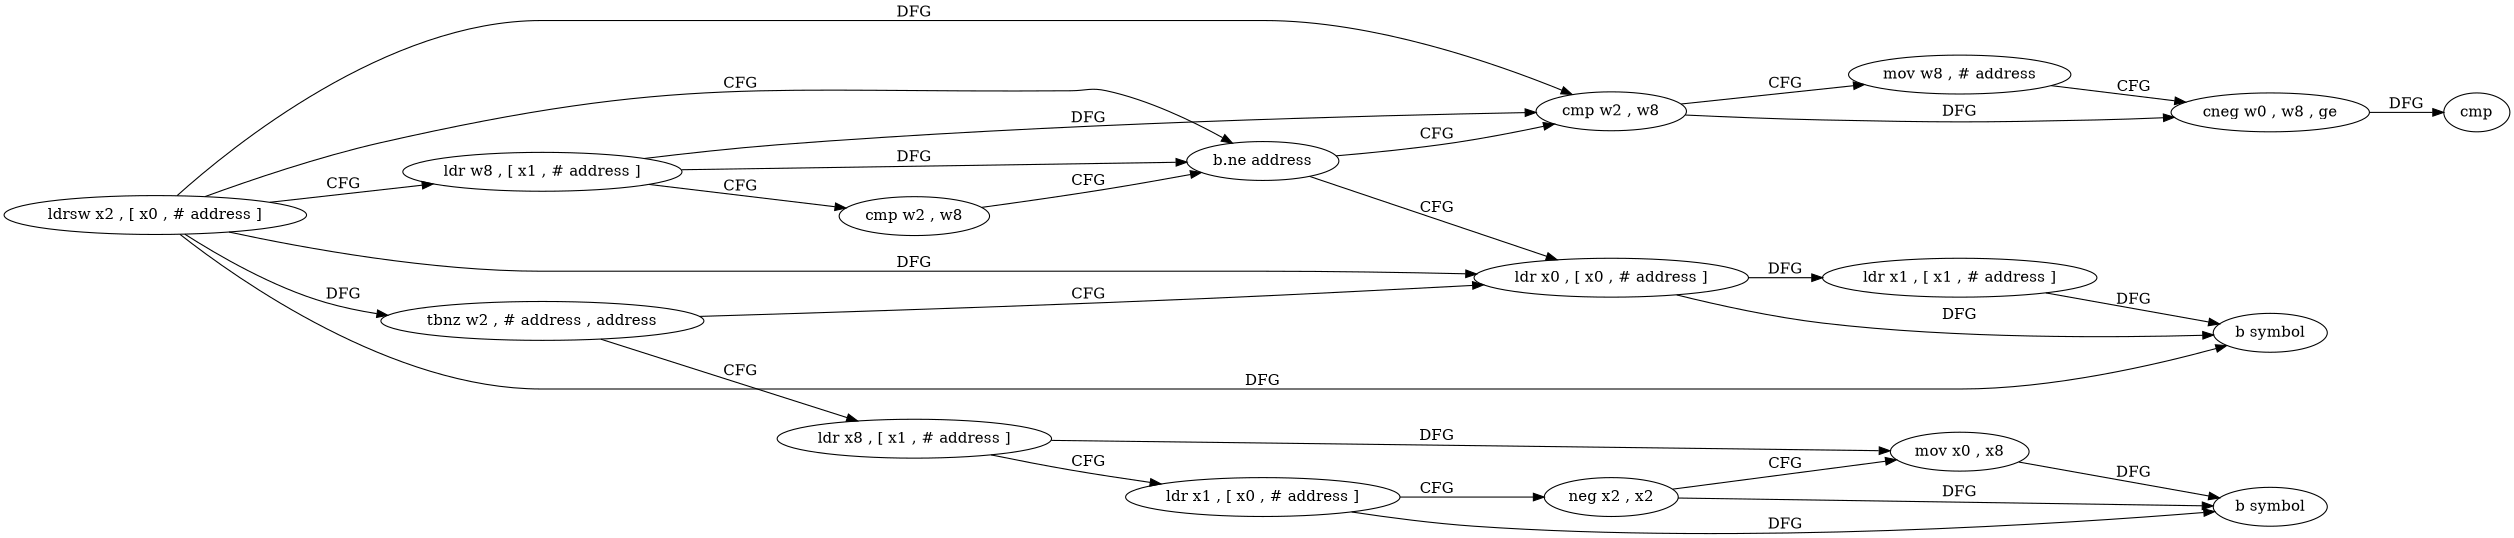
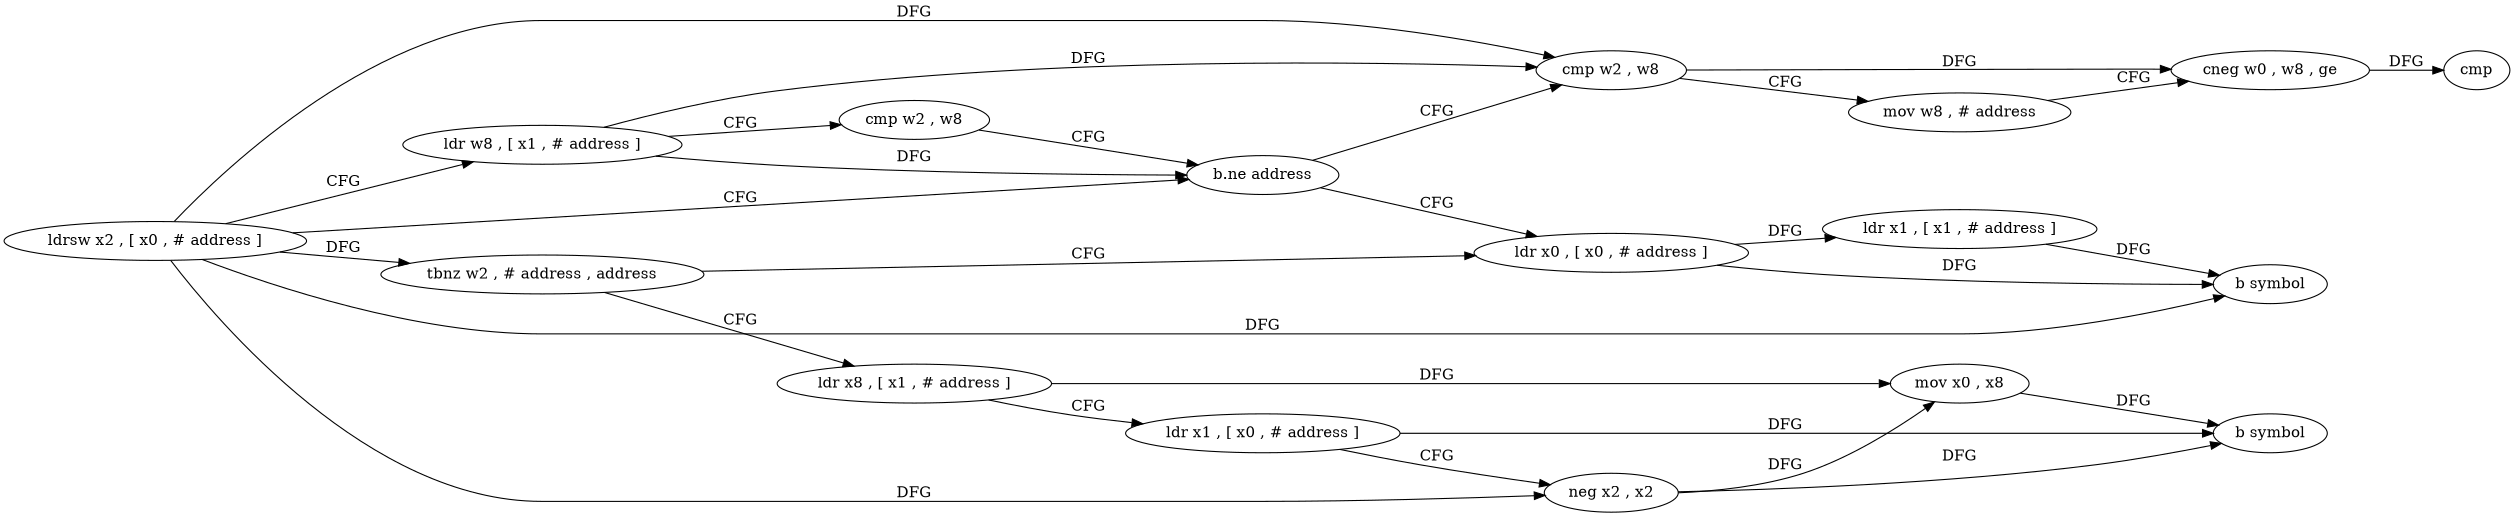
  digraph {
    rankdir=LR
    n1 [label="ldrsw x2 , [ x0 , # address ]"]
    n2 [label="ldr w8 , [ x1 , # address ]"]
    n3 [label="b.ne address"]
    n4 [label="cmp w2 , w8"]
    n5 [label="tbnz w2 , # address , address"]
    n6 [label="neg x2 , x2"]
    n7 [label="b symbol"]
    n8 [label="cmp w2 , w8"]
    n9 [label="ldr x0 , [ x0 , # address ]"]
    n10 [label="mov w8 , # address"]
    n11 [label="cneg w0 , w8 , ge"]
    n12 [label="ldr x8 , [ x1 , # address ]"]
    n13 [label="mov x0 , x8"]
    n14 [label="b symbol"]
    n15 [label=cmp]
    n16 [label="ldr x1 , [ x0 , # address ]"]
    n17 [label="ldr x1 , [ x1 , # address ]"]
    n1 -> n2 [label=CFG]
    n1 -> n3 [label=CFG]
    n1 -> n4 [label=DFG]
    n1 -> n5 [label=DFG]
-   n1 -> n9 [label=DFG]
+   n1 -> n6 [label=DFG]
    n1 -> n7 [label=DFG]
    n2 -> n3 [label=DFG]
    n2 -> n4 [label=DFG]
    n2 -> n8 [label=CFG]
    n3 -> n4 [label=CFG]
    n3 -> n9 [label=CFG]
    n4 -> n10 [label=CFG]
    n4 -> n11 [label=DFG]
    n5 -> n9 [label=CFG]
    n5 -> n12 [label=CFG]
-   n6 -> n13 [label=CFG]
+   n6 -> n13 [label=DFG]
    n6 -> n14 [label=DFG]
    n8 -> n3 [label=CFG]
    n9 -> n7 [label=DFG]
    n9 -> n17 [label=DFG]
    n10 -> n11 [label=CFG]
    n11 -> n15 [label=DFG]
    n12 -> n13 [label=DFG]
    n12 -> n16 [label=CFG]
    n13 -> n14 [label=DFG]
    n16 -> n6 [label=CFG]
    n16 -> n14 [label=DFG]
    n17 -> n7 [label=DFG]
  }
